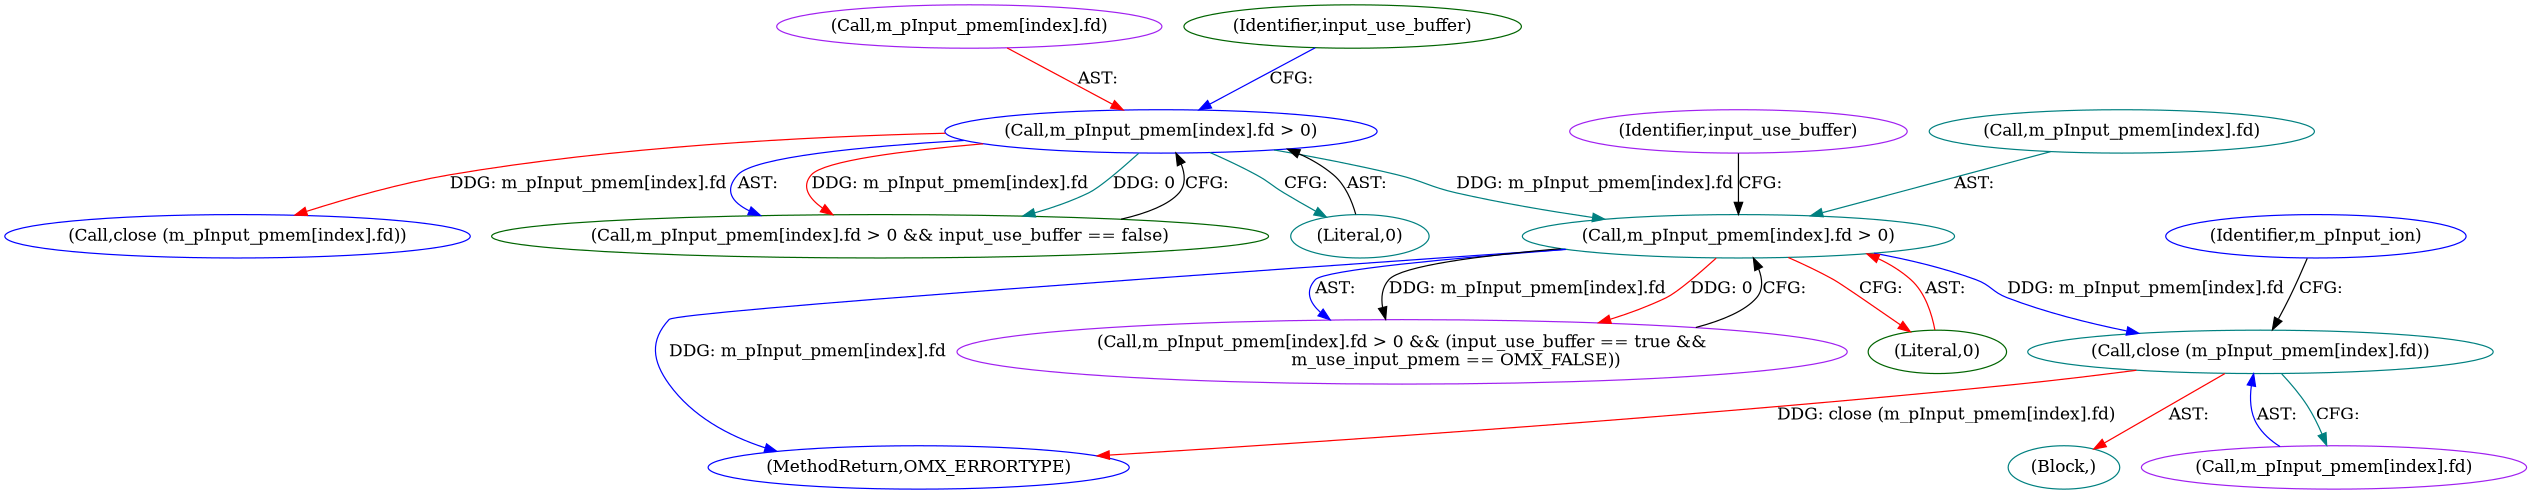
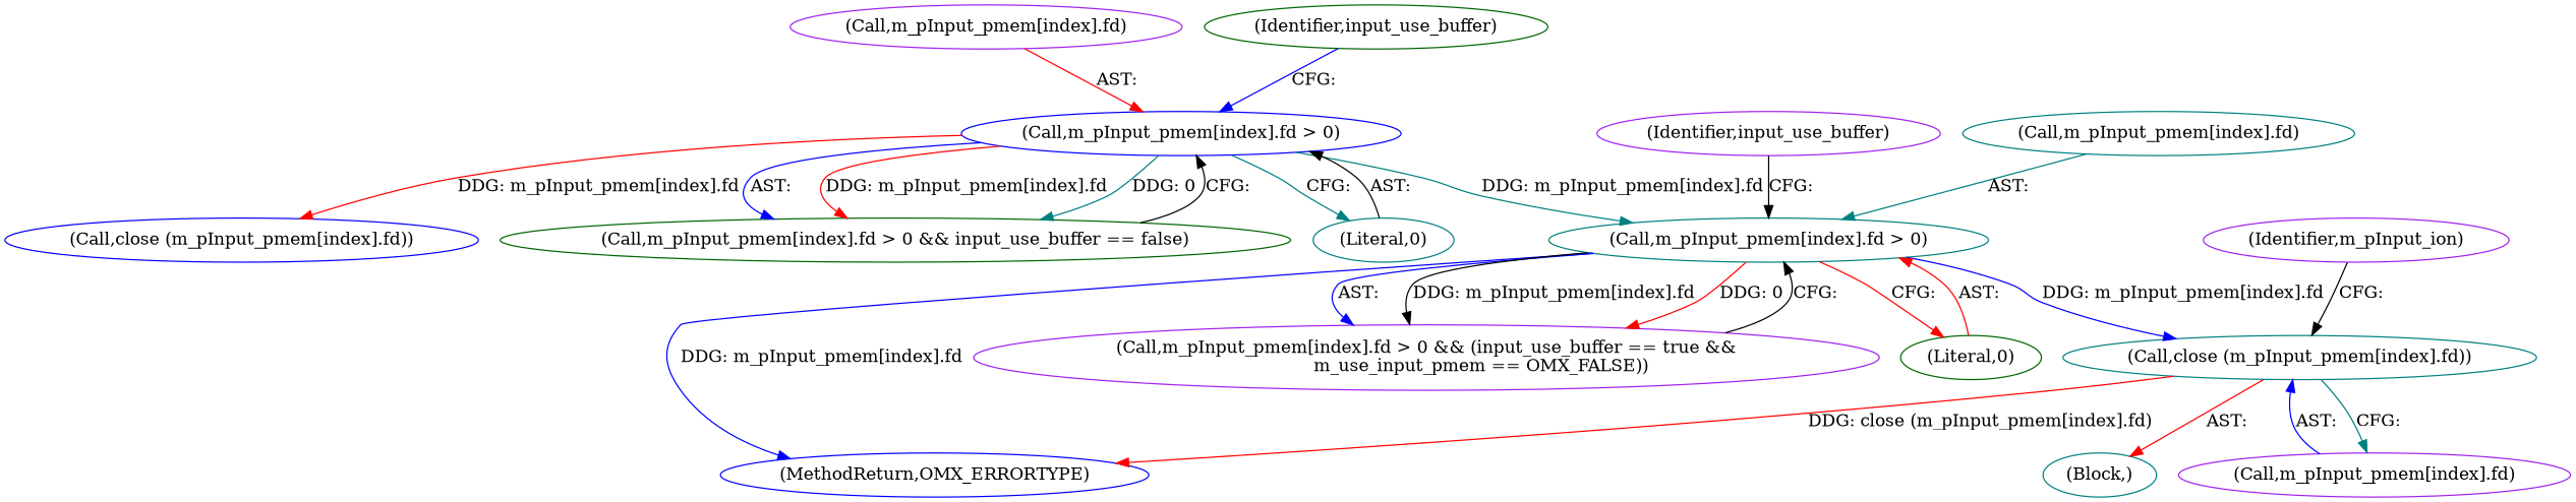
  digraph {
    node [color=teal]
    edge [color=red]
    n1 [label="(Call,close (m_pInput_pmem[index].fd))"]
    n2 [label="(Call,m_pInput_pmem[index].fd)" color=purple]
    n3 [label="(Block,)"]
    n4 [label="(MethodReturn,OMX_ERRORTYPE)" color=blue]
    n5 [label="(Call,m_pInput_pmem[index].fd > 0)"]
    n6 [label="(Call,m_pInput_pmem[index].fd > 0 && (input_use_buffer == true &&\n                    m_use_input_pmem == OMX_FALSE))" color=purple]
    n7 [label="(Literal,0)" color=darkgreen]
    n8 [label="(Call,m_pInput_pmem[index].fd > 0)" color=blue]
    n9 [label="(Literal,0)"]
    n10 [label="(Call,close (m_pInput_pmem[index].fd))" color=blue]
    n11 [label="(Call,m_pInput_pmem[index].fd > 0 && input_use_buffer == false)" color=darkgreen]
-   n12 [label="(Identifier,m_pInput_ion)" color=blue]
+   n12 [label="(Identifier,m_pInput_ion)" color=purple]
    n13 [label="(Call,m_pInput_pmem[index].fd)" color=purple]
    n14 [label="(Identifier,input_use_buffer)" color=purple]
    n15 [label="(Identifier,input_use_buffer)" color=darkgreen]
    n16 [label="(Call,m_pInput_pmem[index].fd)"]
    n1 -> n2 [label="CFG: " color=teal]
    n1 -> n3 [label="AST: "]
    n1 -> n4 [label="DDG: close (m_pInput_pmem[index].fd)"]
    n2 -> n1 [label="AST: " color=blue]
    n5 -> n1 [label="DDG: m_pInput_pmem[index].fd" color=blue]
    n5 -> n4 [label="DDG: m_pInput_pmem[index].fd" color=blue]
    n5 -> n6 [label="AST: " color=blue]
    n5 -> n6 [label="DDG: m_pInput_pmem[index].fd" color=black]
    n5 -> n6 [label="DDG: 0"]
    n5 -> n7 [label="CFG: "]
    n6 -> n5 [label="CFG: " color=black]
    n7 -> n5 [label="AST: "]
    n8 -> n5 [label="DDG: m_pInput_pmem[index].fd" color=teal]
    n8 -> n9 [label="CFG: " color=teal]
    n8 -> n10 [label="DDG: m_pInput_pmem[index].fd"]
    n8 -> n11 [label="AST: " color=blue]
    n8 -> n11 [label="DDG: m_pInput_pmem[index].fd"]
    n8 -> n11 [label="DDG: 0" color=teal]
    n9 -> n8 [label="AST: " color=black]
    n11 -> n8 [label="CFG: " color=black]
    n12 -> n1 [label="CFG: " color=black]
    n13 -> n8 [label="AST: "]
    n14 -> n5 [label="CFG: " color=black]
    n15 -> n8 [label="CFG: " color=blue]
    n16 -> n5 [label="AST: " color=teal]
  }
